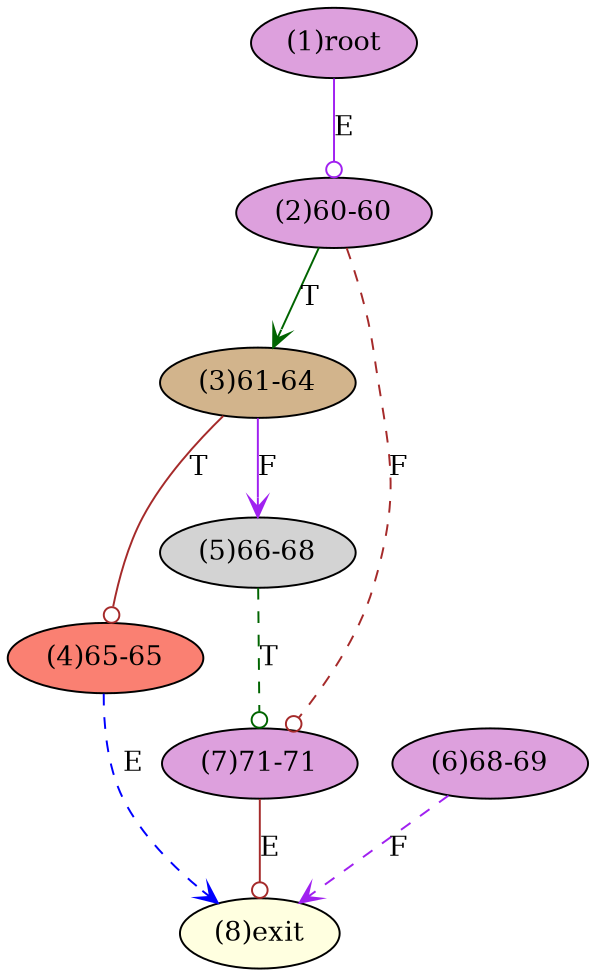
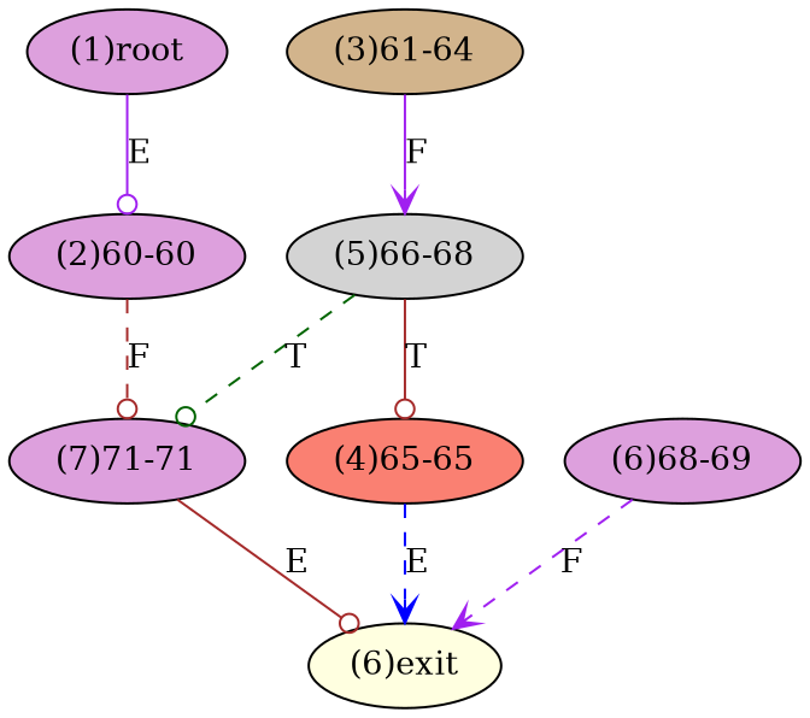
  digraph {
    node [fillcolor=plum style=filled]
    edge [arrowhead=odot color=purple style=solid]
    n1 [label="(1)root"]
    n2 [label="(2)60-60"]
    n3 [fillcolor=tan label="(3)61-64"]
    n4 [label="(7)71-71"]
    n5 [fillcolor=salmon label="(4)65-65"]
    n6 [fillcolor=lightgrey label="(5)66-68"]
-   n7 [fillcolor=lightyellow label="(8)exit"]
+   n7 [fillcolor=lightyellow label="(6)exit"]
    n8 [label="(6)68-69"]
    n1 -> n2 [label=E]
-   n2 -> n3 [arrowhead=vee color=darkgreen label=T]
    n2 -> n4 [color=brown label=F style=dashed]
-   n3 -> n5 [color=brown label=T]
+   n6 -> n5 [color=brown label=T]
    n3 -> n6 [arrowhead=vee label=F]
    n4 -> n7 [color=brown label=E]
    n5 -> n7 [arrowhead=vee color=blue label=E style=dashed]
    n6 -> n4 [color=darkgreen label=T style=dashed]
    n8 -> n7 [arrowhead=vee label=F style=dashed]
  }
